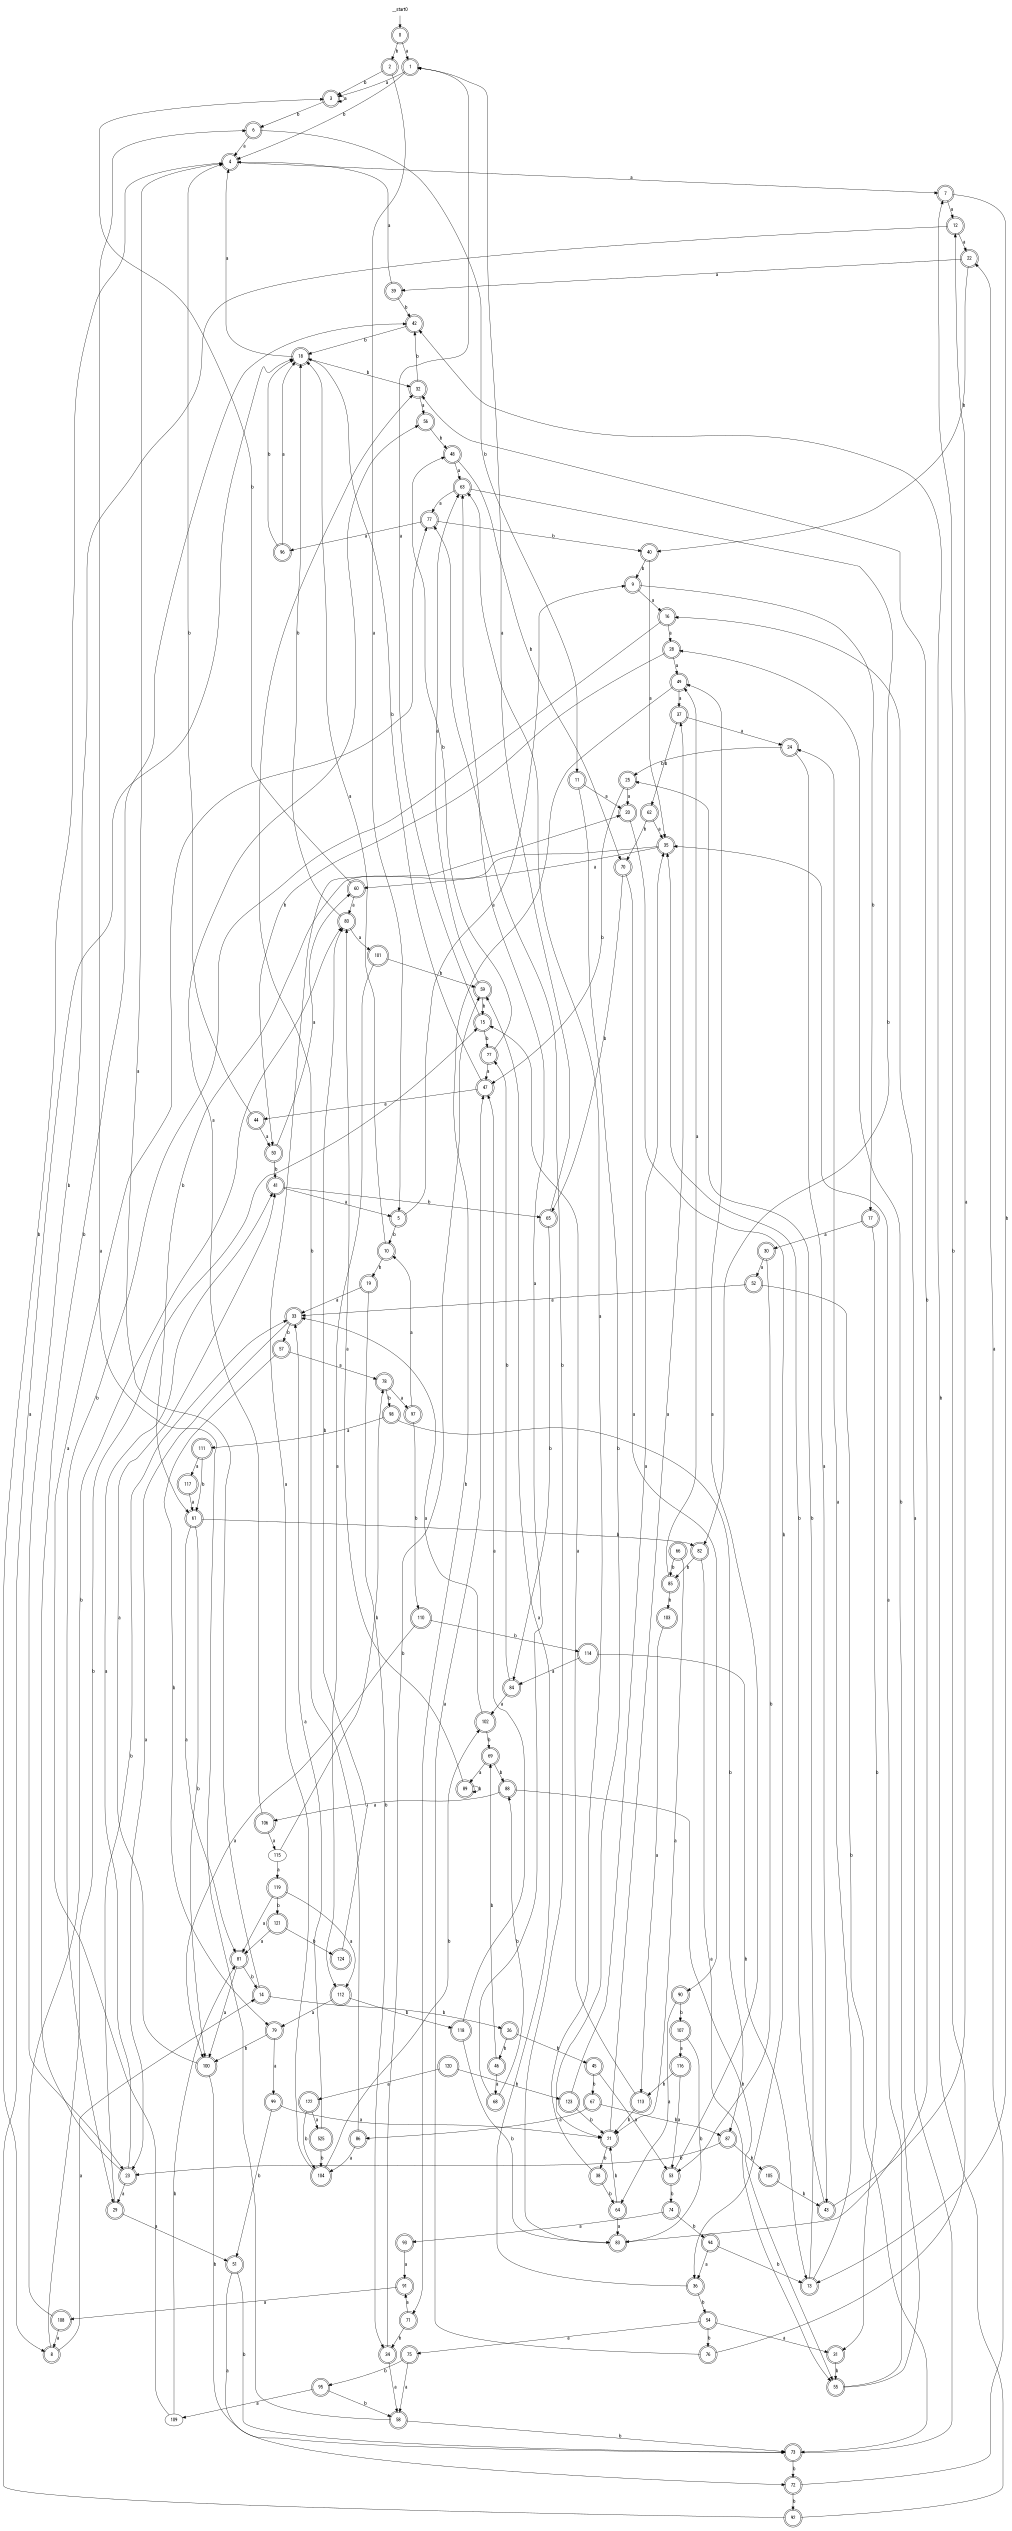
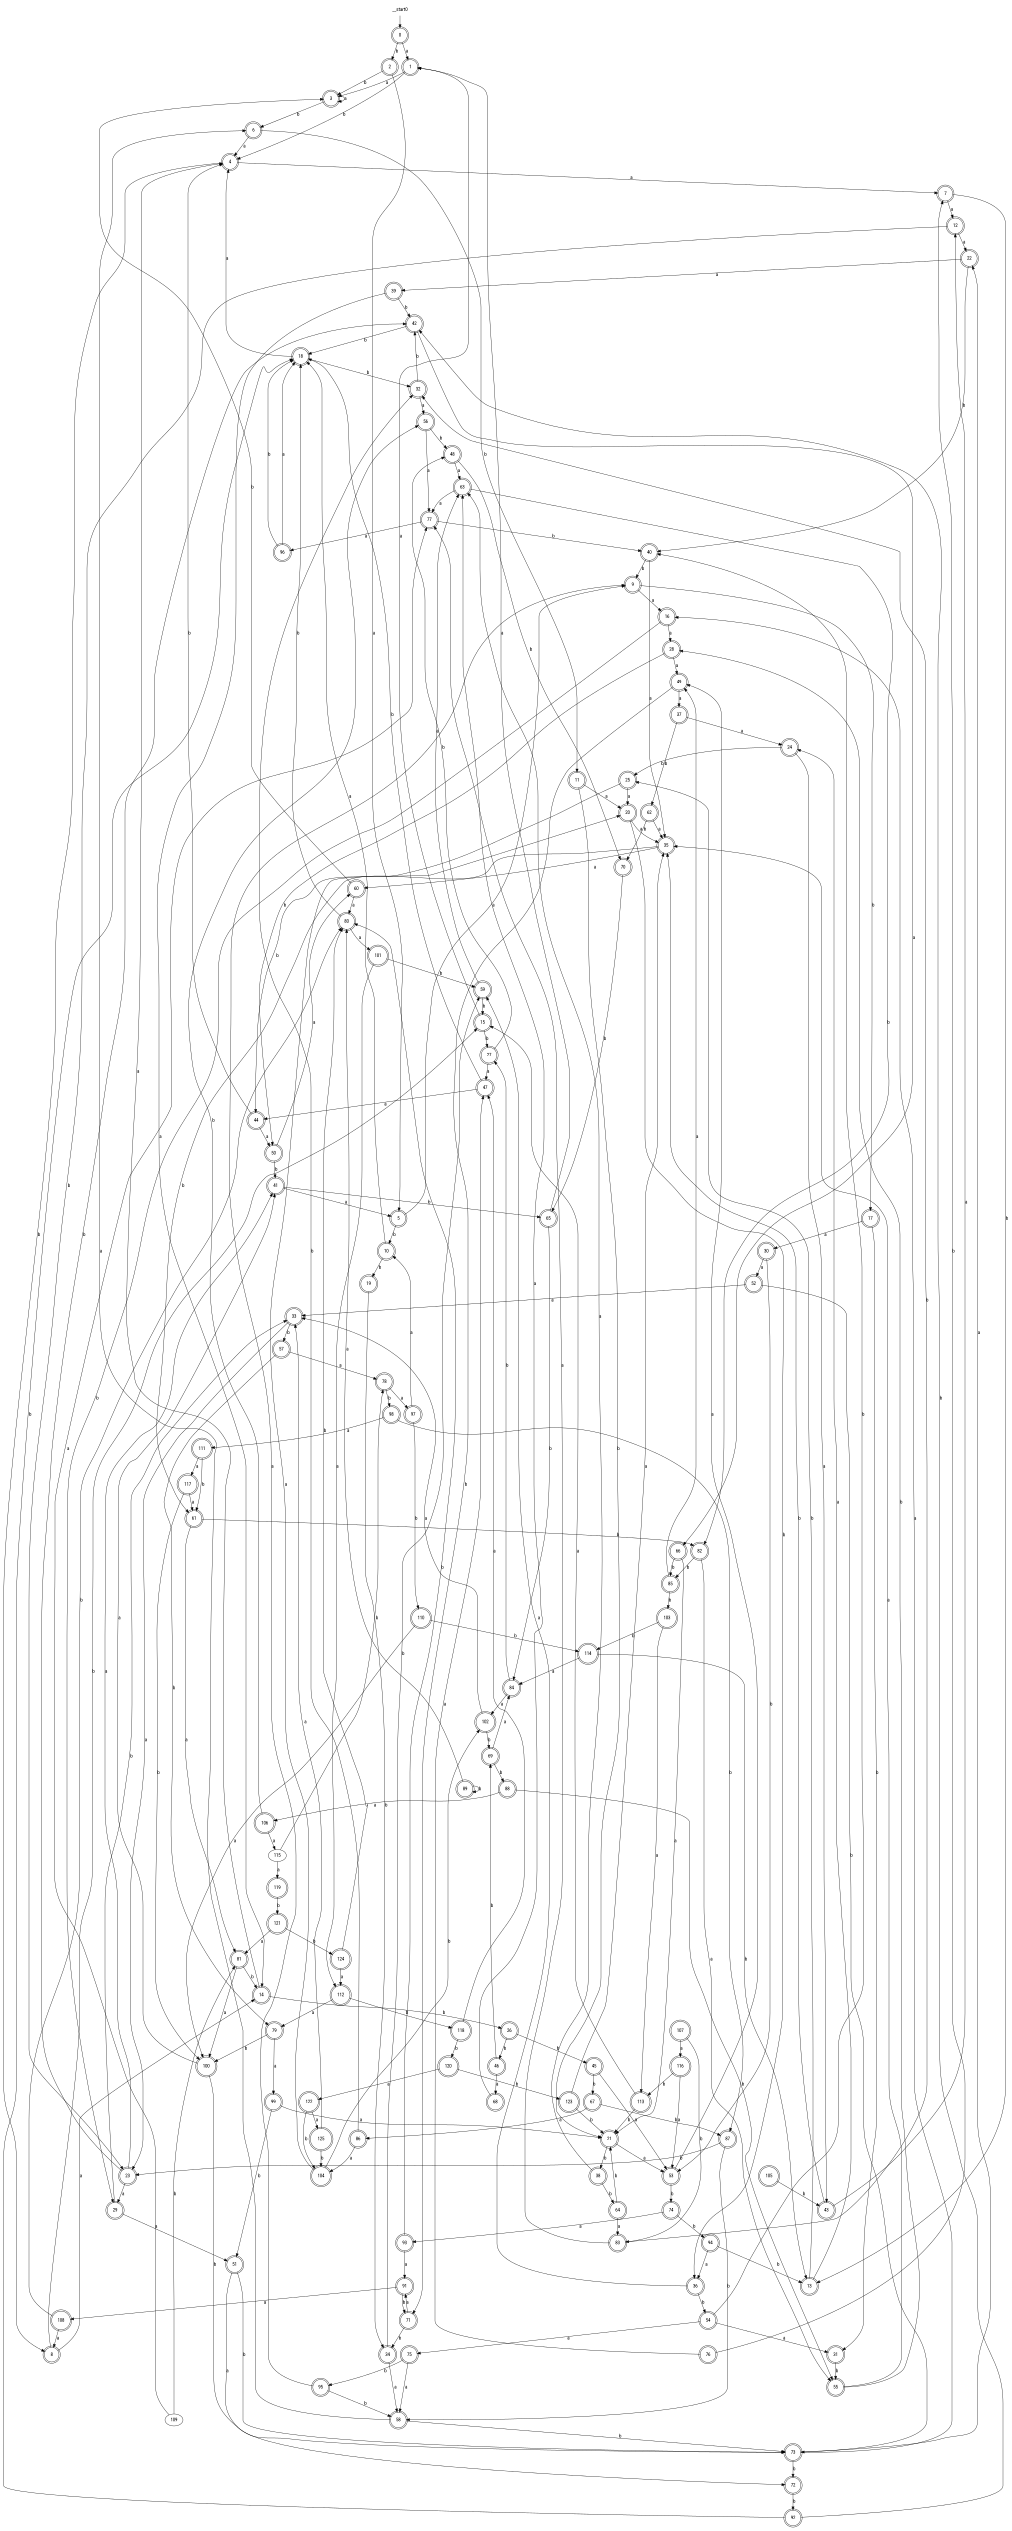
  digraph {
    fontname="Roboto Condensed"
    node [fontname="Roboto Condensed" shape=doublecircle]
    edge [fontname="Roboto Condensed"]
    __start0 [shape=none]
    0
    1
    2
    3
    4
    5
    6
    7
    8
    9
    10
    11
    12
    13
    14
    15
    16
    17
    18
    19
    20
    21
    22
    23
    24
    25
    26
    27
    28
    29
    30
    31
    32
    33
    34
    35
    36
    37
    38
    39
    40
    41
    42
    43
    44
    45
    46
    47
    48
    49
    50
    51
    52
    53
    55
    56
    57
    58
    59
    60
    61
    54
    62
    63
    64
    65
    66
    67
    68
    69
    70
    71
    72
    73
    74
    75
    76
    77
    78
    79
    80
    81
    82
    83
    84
    85
    86
    87
    88
    89
-   90
    91
    92
    93
    94
    95
    96
    97
    98
    99
    100
    101
    102
    103
    104
    105
    106
    107
    108
    109 [shape=""]
    110
    111
    112
    113
    114
    115 [shape=""]
    116
    117
    118
    119
    120
    121
    122
    123
    124
-   125 [label=525]
+   125
    __start0 -> 0
    0 -> 1 [label=a]
    0 -> 2 [label=b]
    1 -> 3 [label=a]
    1 -> 4 [label=b]
    2 -> 3 [label=b]
    2 -> 5 [label=a]
    3 -> 3 [label=a]
    3 -> 6 [label=b]
    4 -> 7 [label=a]
    4 -> 8 [label=b]
    5 -> 9 [label=a]
    5 -> 10 [label=b]
    6 -> 4 [label=a]
    6 -> 11 [label=b]
    7 -> 12 [label=a]
    7 -> 13 [label=b]
    8 -> 14 [label=a]
    8 -> 15 [label=b]
    9 -> 16 [label=a]
    9 -> 17 [label=b]
    10 -> 18 [label=a]
    10 -> 19 [label=b]
    11 -> 20 [label=a]
    11 -> 21 [label=b]
    12 -> 22 [label=a]
    12 -> 23 [label=b]
    13 -> 24 [label=a]
    13 -> 25 [label=b]
    14 -> 4 [label=a]
    14 -> 26 [label=b]
    15 -> 1 [label=a]
    15 -> 27 [label=b]
    16 -> 28 [label=a]
    16 -> 29 [label=b]
    17 -> 30 [label=a]
    17 -> 31 [label=b]
    18 -> 4 [label=a]
    18 -> 32 [label=b]
-   19 -> 33 [label=a]
    19 -> 34 [label=b]
+   20 -> 35 [label=a]
    20 -> 36 [label=b]
-   21 -> 37 [label=a]
+   21 -> 53 [label=a]
    21 -> 38 [label=b]
    22 -> 39 [label=a]
    22 -> 40 [label=b]
    23 -> 29 [label=a]
    23 -> 41 [label=a]
    23 -> 42 [label=b]
    24 -> 25 [label=b]
    24 -> 43 [label=a]
    25 -> 20 [label=a]
-   25 -> 47 [label=b]
+   25 -> 44 [label=b]
    26 -> 45 [label=b]
    26 -> 46 [label=b]
    27 -> 47 [label=a]
    27 -> 48 [label=b]
    28 -> 49 [label=a]
    28 -> 50 [label=b]
    29 -> 33 [label=b]
    29 -> 51 [label=a]
    30 -> 52 [label=a]
    30 -> 53 [label=b]
    31 -> 55 [label=b]
    32 -> 42 [label=b]
    32 -> 56 [label=a]
    33 -> 23 [label=a]
    33 -> 57 [label=b]
    34 -> 58 [label=a]
    34 -> 59 [label=b]
    35 -> 60 [label=a]
    35 -> 61 [label=b]
    36 -> 59 [label=a]
    36 -> 54 [label=b]
    37 -> 24 [label=a]
    37 -> 62 [label=b]
    38 -> 63 [label=a]
    38 -> 64 [label=b]
-   39 -> 4 [label=a]
+   39 -> 14 [label=a]
    39 -> 42 [label=b]
    40 -> 9 [label=b]
    40 -> 35 [label=a]
    41 -> 5 [label=a]
    41 -> 65 [label=b]
    42 -> 18 [label=b]
+   42 -> 66 [label=a]
    43 -> 12 [label=a]
    43 -> 35 [label=b]
    44 -> 4 [label=b]
    44 -> 50 [label=a]
    45 -> 53 [label=a]
    45 -> 67 [label=b]
    46 -> 68 [label=a]
    46 -> 69 [label=b]
    47 -> 18 [label=b]
    47 -> 44 [label=a]
    48 -> 63 [label=a]
    48 -> 70 [label=b]
    49 -> 37 [label=a]
    49 -> 71 [label=b]
    50 -> 41 [label=b]
    50 -> 60 [label=a]
    51 -> 72 [label=a]
    51 -> 73 [label=b]
    52 -> 33 [label=a]
    52 -> 73 [label=b]
    53 -> 49 [label=a]
    53 -> 74 [label=b]
    55 -> 28 [label=b]
    55 -> 35 [label=a]
    56 -> 48 [label=b]
+   56 -> 77 [label=a]
    57 -> 78 [label=a]
    57 -> 79 [label=b]
    58 -> 6 [label=a]
    58 -> 73 [label=b]
    59 -> 15 [label=b]
    59 -> 63 [label=a]
    60 -> 3 [label=b]
    60 -> 80 [label=a]
    61 -> 81 [label=a]
    61 -> 82 [label=b]
    54 -> 31 [label=a]
    54 -> 75 [label=a]
-   54 -> 76 [label=b]
+   54 -> 40 [label=b]
    62 -> 35 [label=a]
    62 -> 70 [label=b]
    63 -> 77 [label=a]
    63 -> 82 [label=b]
    64 -> 21 [label=b]
    64 -> 83 [label=a]
    65 -> 1 [label=a]
    65 -> 84 [label=b]
    66 -> 21 [label=a]
    66 -> 85 [label=b]
    67 -> 86 [label=a]
    67 -> 87 [label=b]
    68 -> 63 [label=a]
-   68 -> 88 [label=b]
    69 -> 88 [label=b]
-   69 -> 89 [label=a]
+   69 -> 84 [label=a]
    70 -> 65 [label=b]
-   70 -> 90 [label=a]
    71 -> 34 [label=b]
    71 -> 91 [label=a]
-   72 -> 22 [label=a]
+   73 -> 22 [label=a]
    72 -> 92 [label=b]
    73 -> 16 [label=a]
    73 -> 72 [label=b]
    74 -> 93 [label=a]
    74 -> 94 [label=b]
    75 -> 58 [label=a]
    75 -> 95 [label=b]
    76 -> 7 [label=b]
    76 -> 47 [label=a]
    77 -> 40 [label=b]
    77 -> 96 [label=a]
    78 -> 97 [label=a]
    78 -> 98 [label=b]
    79 -> 99 [label=a]
    79 -> 100 [label=b]
    80 -> 18 [label=b]
    80 -> 101 [label=a]
    81 -> 14 [label=b]
    81 -> 100 [label=a]
    82 -> 55 [label=a]
    82 -> 85 [label=b]
    83 -> 32 [label=b]
-   83 -> 77 [label=b]
+   83 -> 77 [label=a]
    84 -> 27 [label=b]
    84 -> 102 [label=a]
    85 -> 49 [label=a]
    85 -> 103 [label=b]
    86 -> 32 [label=b]
    86 -> 104 [label=a]
    87 -> 23 [label=b]
-   87 -> 105 [label=b]
+   87 -> 58 [label=b]
    88 -> 55 [label=b]
    88 -> 106 [label=a]
    89 -> 80 [label=a]
    89 -> 89 [label=b]
-   90 -> 64 [label=a]
-   90 -> 107 [label=b]
+   91 -> 71 [label=b]
    91 -> 108 [label=a]
-   92 -> 18 [label=a]
+   92 -> 18 [label=b]
    92 -> 42 [label=b]
+   93 -> 80 [label=b]
    93 -> 91 [label=a]
    94 -> 13 [label=b]
    94 -> 36 [label=a]
    95 -> 58 [label=b]
-   95 -> 109 [label=a]
+   95 -> 9 [label=a]
    96 -> 18 [label=a]
    96 -> 18 [label=b]
    97 -> 10 [label=a]
    97 -> 110 [label=b]
    98 -> 87 [label=b]
    98 -> 111 [label=a]
    99 -> 21 [label=a]
    99 -> 51 [label=b]
    100 -> 41 [label=a]
    100 -> 73 [label=b]
    101 -> 59 [label=b]
    101 -> 112 [label=a]
    102 -> 33 [label=a]
    102 -> 69 [label=b]
    103 -> 113 [label=a]
+   103 -> 114 [label=b]
    104 -> 20 [label=a]
    104 -> 102 [label=b]
    105 -> 43 [label=b]
-   106 -> 56 [label=a]
+   106 -> 56 [label=b]
    106 -> 115 [label=a]
    107 -> 83 [label=b]
    107 -> 116 [label=a]
    108 -> 8 [label=a]
    108 -> 80 [label=b]
    109 -> 77 [label=a]
    109 -> 81 [label=b]
    110 -> 100 [label=a]
    110 -> 114 [label=b]
    111 -> 61 [label=b]
    111 -> 117 [label=a]
    112 -> 79 [label=a]
    112 -> 118 [label=b]
    113 -> 15 [label=a]
    113 -> 21 [label=b]
    114 -> 13 [label=b]
    114 -> 84 [label=a]
    115 -> 78 [label=b]
    115 -> 119 [label=a]
    116 -> 53 [label=a]
    116 -> 113 [label=b]
    117 -> 61 [label=a]
-   61 -> 100 [label=b]
+   117 -> 100 [label=b]
    118 -> 47 [label=a]
-   118 -> 83 [label=b]
-   119 -> 81 [label=a]
+   118 -> 120 [label=b]
    119 -> 121 [label=b]
    120 -> 122 [label=a]
    120 -> 123 [label=b]
    121 -> 81 [label=a]
    121 -> 124 [label=b]
    122 -> 104 [label=b]
    122 -> 125 [label=a]
    123 -> 21 [label=b]
    123 -> 35 [label=a]
    124 -> 80 [label=b]
-   119 -> 112 [label=a]
+   124 -> 112 [label=a]
    125 -> 33 [label=a]
    125 -> 104 [label=b]
  }
